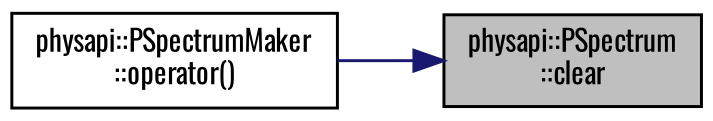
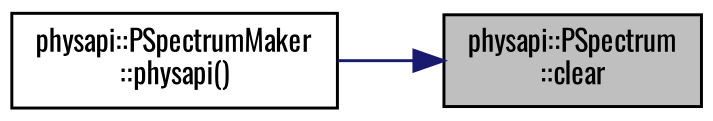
  digraph {
    rankdir=RL
    fontname=Oswald
    node [color=black fontname=Oswald fontsize=10 shape=record style=filled]
    n1 [fillcolor=grey75 fontcolor=black height=0.2 label="physapi::PSpectrum\l::clear" width=0.4]
-   n2 [fillcolor=white height=0.2 label="physapi::PSpectrumMaker\l::operator()" width=0.4]
+   n2 [fillcolor=white height=0.2 label="physapi::PSpectrumMaker\l::physapi()" width=0.4]
    n1 -> n2 [color=midnightblue dir=back fontname=Oswald fontsize=10 labelfontname=Helvetica labelfontsize=10 style=solid]
  }
